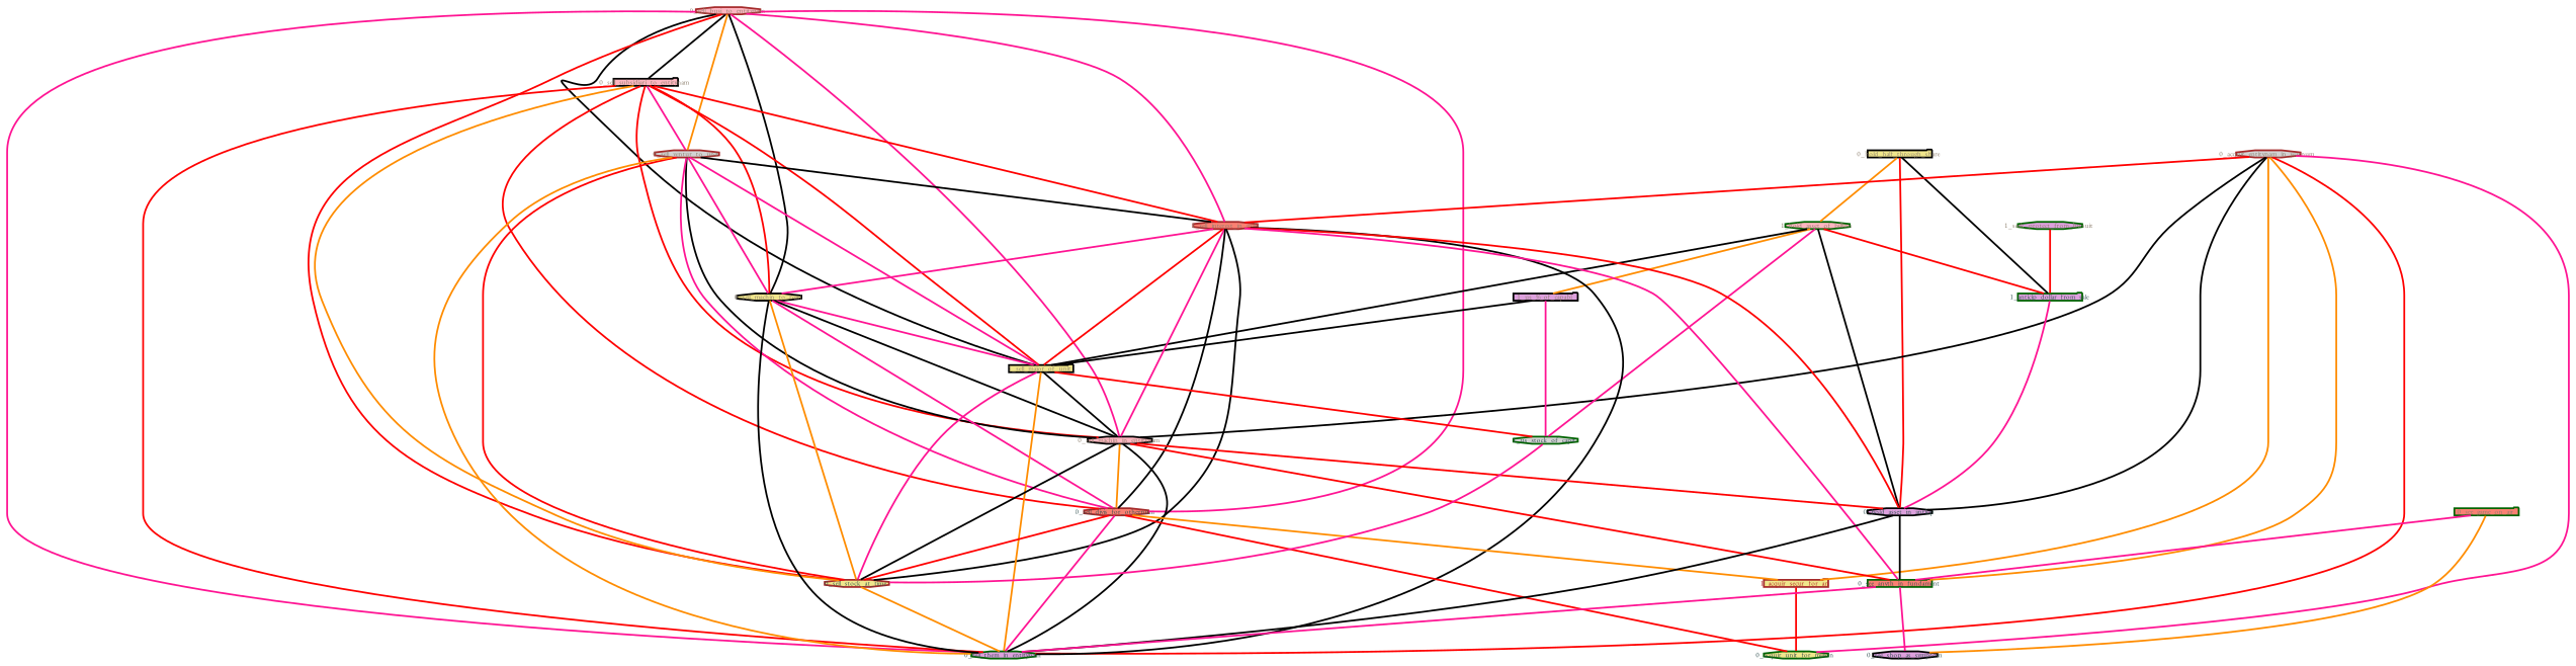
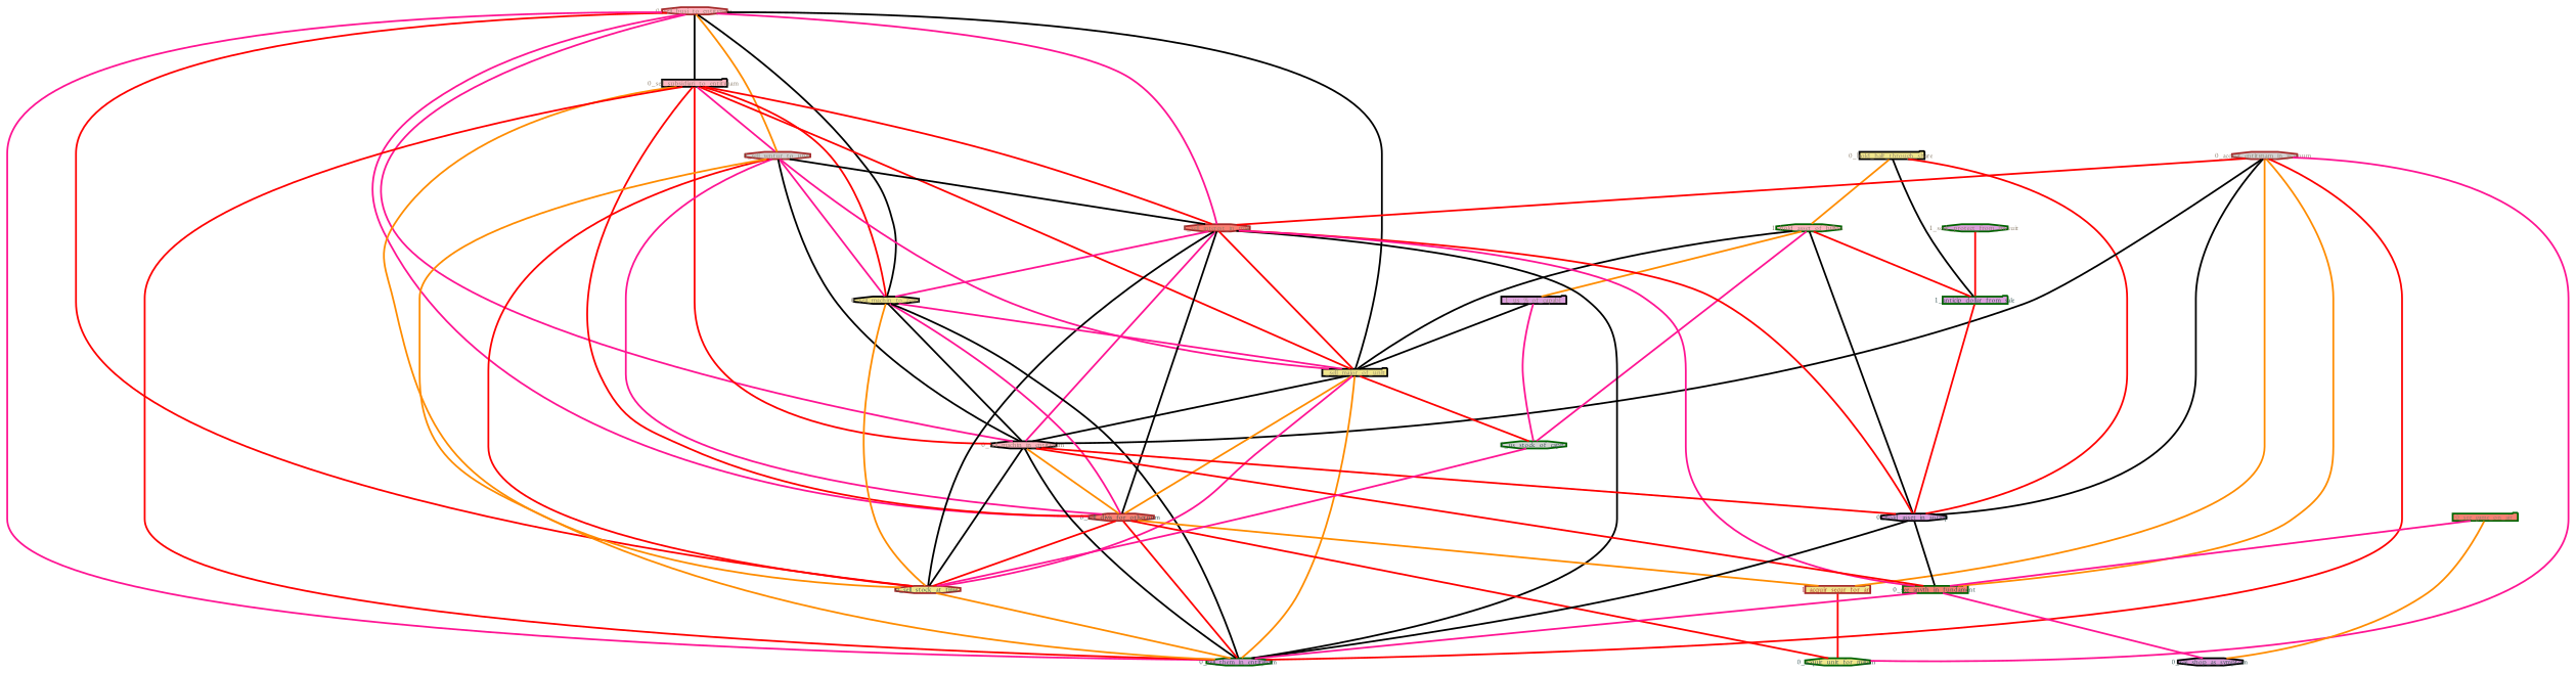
  graph {
    fontname="EB Garamond"
    node [color=black fillcolor=khaki fixedsize=true fontcolor="#8b7d6b" fontname="EB Garamond" fontsize=4 shape=octagon style=filled]
    edge [color=red fontname="EB Garamond" w=1]
    "0_sell_busi_to_entitynam " [color=brown fillcolor=lightpink height=.06 width=.5]
    "0_hold_half_through_share " [height=.06 shape=folder width=.5]
    "1_seek_protect_from_lawsuit " [color=darkgreen fillcolor=plum height=.06 width=.5]
    "0_acquir_entitynam_in_yearnum " [color=brown fillcolor=lightgrey height=.06 width=.5]
    "0_see_game_on_air " [color=darkgreen fillcolor=salmon height=.06 shape=folder width=.5]
    "0_sell_subsidiari_to_entitynam " [fillcolor=lightpink height=.06 shape=folder width=.5]
    "0_sell_ventur_to_unit " [color=brown fillcolor=lightgrey height=.06 width=.5]
    "1_hold_asset_of_billion " [color=darkgreen fillcolor=lightpink height=.06 width=.5]
    "1_us_%_of_capabl " [fillcolor=plum height=.06 shape=folder width=.5]
    "1_sell_interest_in_mall " [color=brown fillcolor=salmon height=.06 width=.5]
    "0_sell_machin_to_busi " [height=.06 width=.5]
    "1_sell_major_of_unit " [height=.06 shape=folder width=.5]
    "0_sell_machin_in_entitynam " [fillcolor=lightpink height=.06 width=.5]
    "1_acquir_secur_for_an " [color=brown fontcolor="#b22222" height=.06 shape=folder width=.5]
    "0_sell_divis_for_othernum " [color=brown fillcolor=salmon fontcolor="#2f4f4f" height=.06 width=.5]
    "0_sell_stock_at_time " [color=brown fontcolor="#2f4f4f" height=.06 width=.5]
    "0_sell_them_in_entitynam " [color=darkgreen fillcolor=plum fontcolor="#2f4f4f" height=.06 width=.5]
    n18 [color=darkgreen fillcolor=plum fontcolor="#2f4f4f" height=.06 label="1_anticip_dollar_from_sale" shape=folder width=.5]
    "0_hold_asset_in_anticip " [fillcolor=plum fontcolor="#2f4f4f" height=.06 width=.5]
    "0_see_anyth_in_fundament " [color=darkgreen fillcolor=salmon fontcolor="#2f4f4f" height=.06 shape=folder width=.5]
    "0_acquir_unit_for_million " [color=darkgreen fontcolor="#2f4f4f" height=.06 width=.5]
    "0_see_shop_as_symptom " [fillcolor=plum fontcolor="#2f4f4f" height=.06 width=.5]
    "1_us_stock_of_capit " [color=darkgreen fillcolor=lightgrey fontcolor="#2f4f4f" height=.06 width=.5]
    subgraph sub_1 {
      "0_sell_busi_to_entitynam "
      "0_hold_half_through_share "
      "1_seek_protect_from_lawsuit "
      "0_acquir_entitynam_in_yearnum "
      "0_see_game_on_air "
      "0_sell_subsidiari_to_entitynam "
      "0_sell_ventur_to_unit "
      "1_hold_asset_of_billion "
      "1_us_%_of_capabl "
      "1_sell_interest_in_mall "
      "0_sell_machin_to_busi "
      "1_sell_major_of_unit "
      "0_sell_machin_in_entitynam "
    }
    subgraph sub_2 {
      "1_acquir_secur_for_an "
    }
    "0_sell_busi_to_entitynam " -- "0_sell_subsidiari_to_entitynam " [color=black w=3]
    "0_sell_busi_to_entitynam " -- "0_sell_ventur_to_unit " [color=darkorange w=2]
    "0_sell_busi_to_entitynam " -- "1_sell_interest_in_mall " [color=deeppink]
    "0_sell_busi_to_entitynam " -- "0_sell_machin_to_busi " [color=black w=2]
    "0_sell_busi_to_entitynam " -- "1_sell_major_of_unit " [color=black]
    "0_sell_busi_to_entitynam " -- "0_sell_machin_in_entitynam " [color=deeppink w=2]
    "0_sell_busi_to_entitynam " -- "0_sell_divis_for_othernum " [color=deeppink]
    "0_sell_busi_to_entitynam " -- "0_sell_stock_at_time "
    "0_sell_busi_to_entitynam " -- "0_sell_them_in_entitynam " [color=deeppink w=2]
    "0_hold_half_through_share " -- "1_hold_asset_of_billion " [color=darkorange]
    "0_hold_half_through_share " -- n18 [color=black]
    "0_hold_half_through_share " -- "0_hold_asset_in_anticip "
    "1_seek_protect_from_lawsuit " -- n18
    "0_acquir_entitynam_in_yearnum " -- "1_sell_interest_in_mall "
    "0_acquir_entitynam_in_yearnum " -- "0_sell_machin_in_entitynam " [color=black]
    "0_acquir_entitynam_in_yearnum " -- "1_acquir_secur_for_an " [color=darkorange]
    "0_acquir_entitynam_in_yearnum " -- "0_sell_them_in_entitynam "
    "0_acquir_entitynam_in_yearnum " -- "0_hold_asset_in_anticip " [color=black]
    "0_acquir_entitynam_in_yearnum " -- "0_see_anyth_in_fundament " [color=darkorange]
    "0_acquir_entitynam_in_yearnum " -- "0_acquir_unit_for_million " [color=deeppink]
    "0_see_game_on_air " -- "0_see_anyth_in_fundament " [color=deeppink]
    "0_see_game_on_air " -- "0_see_shop_as_symptom " [color=darkorange]
    "0_sell_subsidiari_to_entitynam " -- "0_sell_ventur_to_unit " [color=deeppink w=2]
    "0_sell_subsidiari_to_entitynam " -- "1_sell_interest_in_mall "
    "0_sell_subsidiari_to_entitynam " -- "0_sell_machin_to_busi " [w=2]
    "0_sell_subsidiari_to_entitynam " -- "1_sell_major_of_unit "
    "0_sell_subsidiari_to_entitynam " -- "0_sell_machin_in_entitynam " [w=2]
    "0_sell_subsidiari_to_entitynam " -- "0_sell_divis_for_othernum "
    "0_sell_subsidiari_to_entitynam " -- "0_sell_stock_at_time " [color=darkorange]
    "0_sell_subsidiari_to_entitynam " -- "0_sell_them_in_entitynam " [w=2]
    "0_sell_ventur_to_unit " -- "1_sell_interest_in_mall " [color=black]
    "0_sell_ventur_to_unit " -- "0_sell_machin_to_busi " [color=deeppink w=2]
    "0_sell_ventur_to_unit " -- "1_sell_major_of_unit " [color=deeppink w=2]
    "0_sell_ventur_to_unit " -- "0_sell_machin_in_entitynam " [color=black]
    "0_sell_ventur_to_unit " -- "0_sell_divis_for_othernum " [color=deeppink]
    "0_sell_ventur_to_unit " -- "0_sell_stock_at_time "
    "0_sell_ventur_to_unit " -- "0_sell_them_in_entitynam " [color=darkorange]
    "1_hold_asset_of_billion " -- "1_us_%_of_capabl " [color=darkorange]
    "1_hold_asset_of_billion " -- "1_sell_major_of_unit " [color=black]
    "1_hold_asset_of_billion " -- n18
    "1_hold_asset_of_billion " -- "0_hold_asset_in_anticip " [color=black w=2]
    "1_hold_asset_of_billion " -- "1_us_stock_of_capit " [color=deeppink]
    "1_us_%_of_capabl " -- "1_sell_major_of_unit " [color=black]
    "1_us_%_of_capabl " -- "1_us_stock_of_capit " [color=deeppink w=2]
    "1_sell_interest_in_mall " -- "0_sell_machin_to_busi " [color=deeppink]
    "1_sell_interest_in_mall " -- "1_sell_major_of_unit "
    "1_sell_interest_in_mall " -- "0_sell_machin_in_entitynam " [color=deeppink w=2]
    "1_sell_interest_in_mall " -- "0_sell_divis_for_othernum " [color=black]
    "1_sell_interest_in_mall " -- "0_sell_stock_at_time " [color=black]
    "1_sell_interest_in_mall " -- "0_sell_them_in_entitynam " [color=black w=2]
    "1_sell_interest_in_mall " -- "0_hold_asset_in_anticip "
    "1_sell_interest_in_mall " -- "0_see_anyth_in_fundament " [color=deeppink]
    "0_sell_machin_to_busi " -- "1_sell_major_of_unit " [color=deeppink]
    "0_sell_machin_to_busi " -- "0_sell_machin_in_entitynam " [color=black w=2]
    "0_sell_machin_to_busi " -- "0_sell_divis_for_othernum " [color=deeppink]
    "0_sell_machin_to_busi " -- "0_sell_stock_at_time " [color=darkorange]
    "0_sell_machin_to_busi " -- "0_sell_them_in_entitynam " [color=black]
    "1_sell_major_of_unit " -- "0_sell_machin_in_entitynam " [color=black]
+   "1_sell_major_of_unit " -- "0_sell_divis_for_othernum " [color=darkorange]
    "1_sell_major_of_unit " -- "0_sell_stock_at_time " [color=deeppink]
    "1_sell_major_of_unit " -- "0_sell_them_in_entitynam " [color=darkorange]
    "1_sell_major_of_unit " -- "1_us_stock_of_capit "
    "0_sell_machin_in_entitynam " -- "0_sell_divis_for_othernum " [color=darkorange]
    "0_sell_machin_in_entitynam " -- "0_sell_stock_at_time " [color=black]
    "0_sell_machin_in_entitynam " -- "0_sell_them_in_entitynam " [color=black w=3]
    "0_sell_machin_in_entitynam " -- "0_hold_asset_in_anticip "
    "0_sell_machin_in_entitynam " -- "0_see_anyth_in_fundament "
    "1_acquir_secur_for_an " -- "0_acquir_unit_for_million " [w=2]
    "0_sell_divis_for_othernum " -- "1_acquir_secur_for_an " [color=darkorange]
    "0_sell_divis_for_othernum " -- "0_sell_stock_at_time "
-   "0_sell_divis_for_othernum " -- "0_sell_them_in_entitynam " [color=deeppink]
+   "0_sell_divis_for_othernum " -- "0_sell_them_in_entitynam "
    "0_sell_divis_for_othernum " -- "0_acquir_unit_for_million "
    "0_sell_stock_at_time " -- "0_sell_them_in_entitynam " [color=darkorange]
-   n18 -- "0_hold_asset_in_anticip " [color=deeppink]
+   n18 -- "0_hold_asset_in_anticip "
    "0_hold_asset_in_anticip " -- "0_sell_them_in_entitynam " [color=black]
    "0_hold_asset_in_anticip " -- "0_see_anyth_in_fundament " [color=black]
    "0_see_anyth_in_fundament " -- "0_sell_them_in_entitynam " [color=deeppink]
    "0_see_anyth_in_fundament " -- "0_see_shop_as_symptom " [color=deeppink]
    "1_us_stock_of_capit " -- "0_sell_stock_at_time " [color=deeppink]
  }
